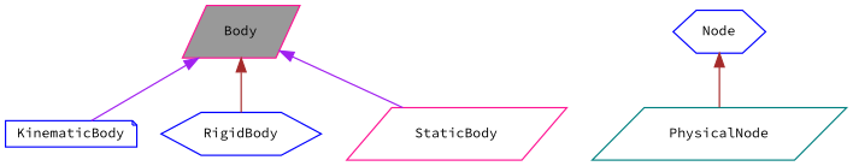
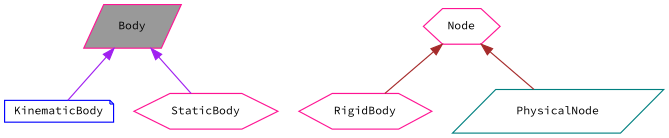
  digraph {
    fontname="Source Code Pro"
    node [color=blue fillcolor=white fontname="Source Code Pro" fontsize=10 shape=parallelogram style=filled]
    edge [color=purple dir=back fontname="Source Code Pro" fontsize=10 labelfontname=Helvetica labelfontsize=10 style=solid]
    n1 [color=deeppink fillcolor=grey60 fontcolor=black height=0.2 label=Body width=0.4]
    n2 [height=0.2 label=KinematicBody shape=note width=0.4]
-   n3 [height=0.2 label=RigidBody shape=hexagon width=0.4]
-   n4 [color=deeppink height=0.2 label=StaticBody width=0.4]
+   n3 [color=deeppink height=0.2 label=RigidBody shape=hexagon width=0.4]
+   n4 [color=deeppink height=0.2 label=StaticBody shape=hexagon width=0.4]
    n5 [color=teal height=0.2 label=PhysicalNode width=0.4]
-   n6 [height=0.2 label="Node" shape=hexagon width=0.4]
+   n6 [color=deeppink height=0.2 label="Node" shape=hexagon width=0.4]
    n1 -> n2
-   n1 -> n3 [color=brown]
+   n6 -> n3 [color=brown]
    n1 -> n4
    n6 -> n5 [color=brown]
  }
